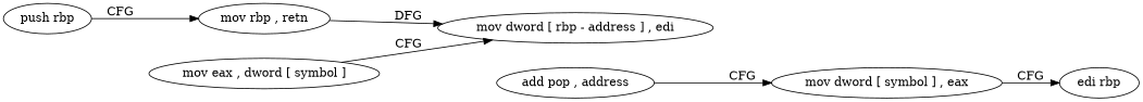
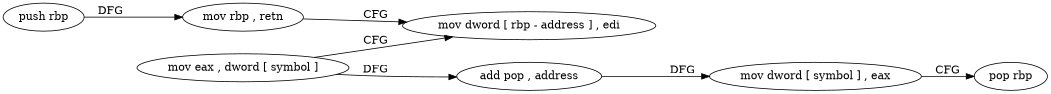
  digraph {
    rankdir=LR
    n1 [label="push rbp"]
    n2 [label="mov rbp , retn"]
    n3 [label="mov dword [ rbp - address ] , edi"]
    n4 [label="mov eax , dword [ symbol ]"]
    n5 [label="add pop , address"]
    n6 [label="mov dword [ symbol ] , eax"]
-   n7 [label="edi rbp"]
-   n1 -> n2 [label=CFG]
-   n2 -> n3 [label=DFG]
+   n7 [label="pop rbp"]
+   n1 -> n2 [label=DFG]
+   n2 -> n3 [label=CFG]
    n4 -> n3 [label=CFG]
-   n5 -> n6 [label=CFG]
+   n4 -> n5 [label=DFG]
+   n5 -> n6 [label=DFG]
    n6 -> n7 [label=CFG]
  }
